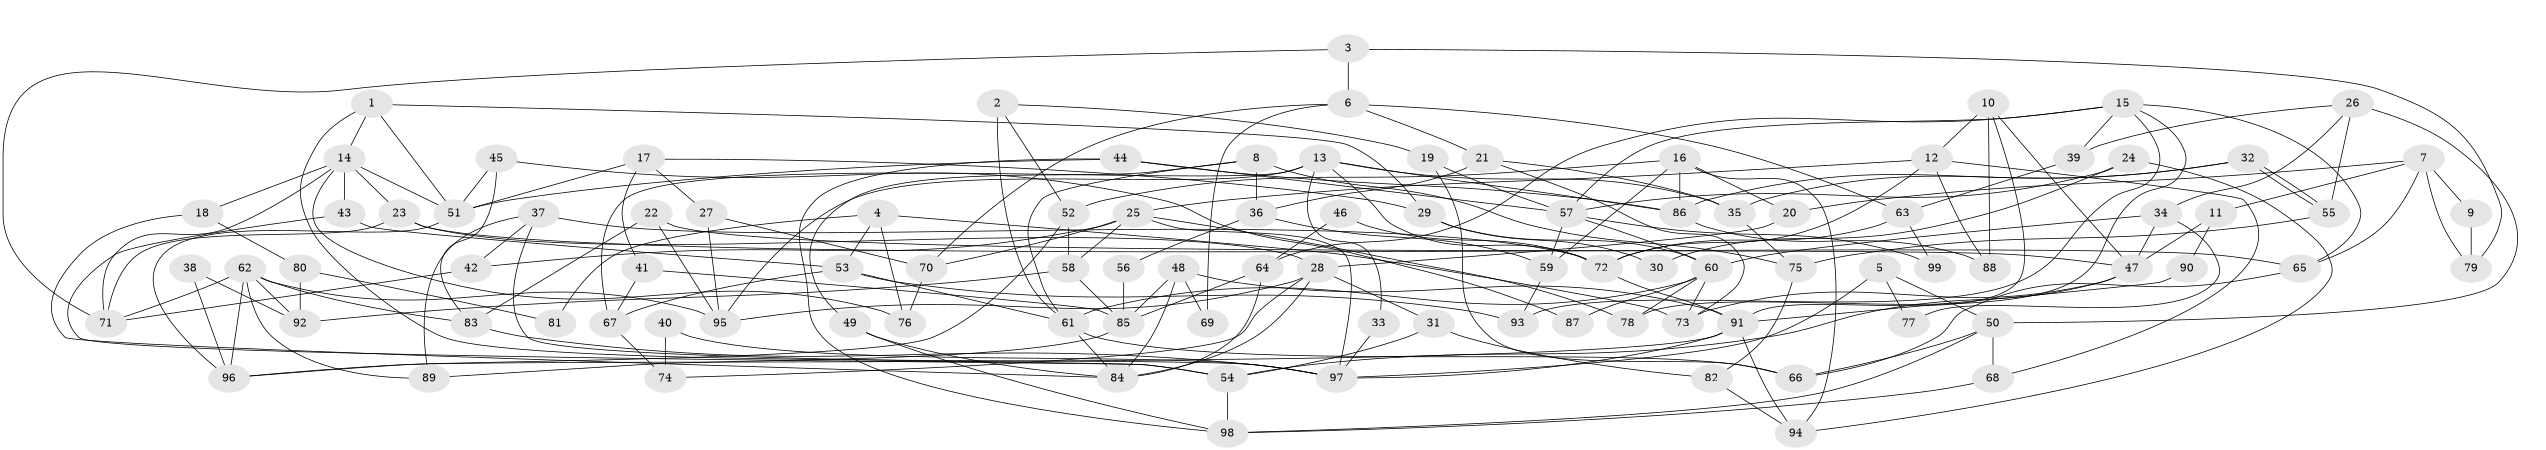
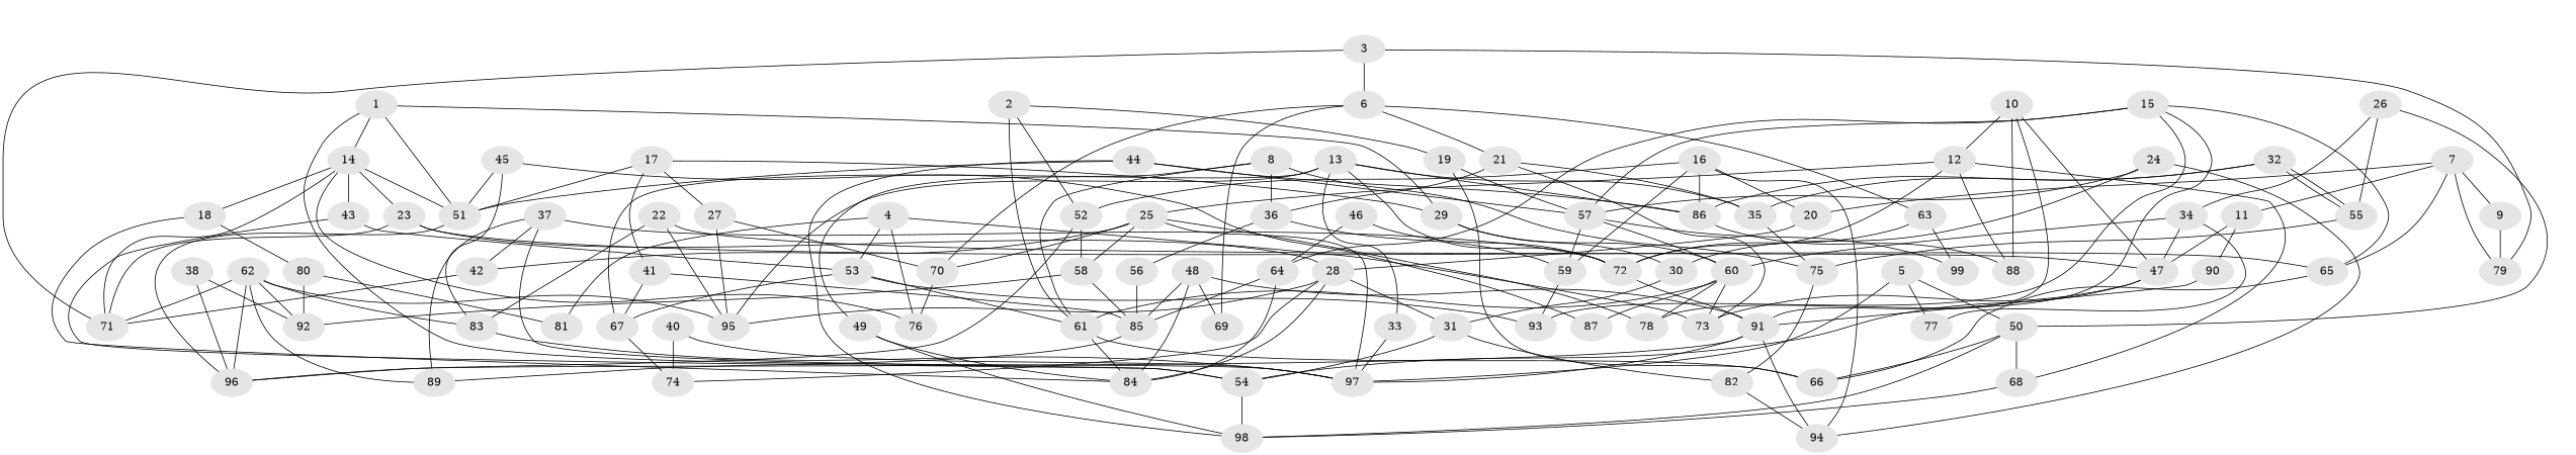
  graph {
    node [color=gray90 style=filled]
    1
    14
    29
    51
    97
    71
    76
    18
    23
    43
    30
    60
    96
    2
    19
    52
    61
    57
    66
    58
    84
    3
    6
    79
    21
    63
    69
    70
    4
    53
    73
    81
    67
    93
    5
    50
    77
    68
    98
    36
    35
    72
    99
    7
    9
    11
    20
    65
    47
    90
    28
    8
    49
    75
    59
    56
    82
    10
    12
    88
    91
    25
    54
    94
    78
    42
    13
    33
    86
    95
    74
    80
    15
-   39
    64
    85
    16
    17
    27
    41
    92
    31
    22
    83
    24
    26
    34
    55
    87
    32
    37
    89
    38
    40
    44
    45
    46
    48
    62
    1 -- 14
    1 -- 29
    1 -- 51
    1 -- 97
    14 -- 51
    14 -- 71
    14 -- 76
    14 -- 18
    14 -- 23
    14 -- 43
    29 -- 30
    29 -- 60
    51 -- 96
    18 -- 84
    18 -- 80
    23 -- 71
    23 -- 65
    23 -- 28
    43 -- 53
    43 -- 54
+   30 -- 31
    60 -- 61
    60 -- 73
    60 -- 78
    60 -- 87
    2 -- 19
    2 -- 52
    2 -- 61
    19 -- 57
    19 -- 66
    52 -- 96
    52 -- 58
    61 -- 66
    61 -- 84
    57 -- 60
    57 -- 99
    57 -- 59
    58 -- 85
    58 -- 92
    3 -- 71
    3 -- 6
    3 -- 79
    6 -- 21
    6 -- 63
    6 -- 69
    6 -- 70
    21 -- 73
    21 -- 36
    21 -- 35
    63 -- 72
    63 -- 99
    70 -- 76
    4 -- 76
    4 -- 53
    4 -- 73
    4 -- 81
    53 -- 61
    53 -- 67
    53 -- 93
    67 -- 74
    5 -- 97
    5 -- 50
    5 -- 77
    50 -- 66
    50 -- 68
    50 -- 98
    68 -- 98
    36 -- 59
    36 -- 56
    35 -- 75
    72 -- 91
    7 -- 79
    7 -- 9
    7 -- 11
    7 -- 20
    7 -- 65
    9 -- 79
    11 -- 47
    11 -- 90
    20 -- 28
    65 -- 66
    47 -- 73
    47 -- 54
    90 -- 91
    28 -- 84
    28 -- 95
    28 -- 74
    28 -- 31
    8 -- 61
    8 -- 36
    8 -- 49
    8 -- 75
    49 -- 84
    49 -- 98
    75 -- 82
    59 -- 93
    56 -- 85
    82 -- 94
    10 -- 47
    10 -- 12
    10 -- 88
    10 -- 91
    12 -- 68
    12 -- 72
    12 -- 88
    12 -- 25
    91 -- 97
    91 -- 96
    91 -- 94
    25 -- 97
    25 -- 58
    25 -- 70
    25 -- 78
    25 -- 42
    54 -- 98
    42 -- 71
    13 -- 67
    13 -- 35
    13 -- 72
    13 -- 33
    13 -- 86
    13 -- 95
    33 -- 97
    86 -- 88
    80 -- 81
    80 -- 92
    15 -- 57
    15 -- 93
    15 -- 65
    15 -- 78
-   15 -- 39
    15 -- 64
-   39 -- 63
    64 -- 84
    64 -- 85
    85 -- 89
    16 -- 52
    16 -- 20
    16 -- 59
    16 -- 94
    16 -- 86
    17 -- 29
    17 -- 51
    17 -- 27
    17 -- 41
    27 -- 70
    27 -- 95
    41 -- 67
    41 -- 85
    31 -- 82
    31 -- 54
    22 -- 47
    22 -- 95
    22 -- 83
    83 -- 97
    24 -- 30
    24 -- 57
    24 -- 94
    26 -- 50
-   26 -- 39
    26 -- 34
    26 -- 55
    34 -- 60
    34 -- 77
    34 -- 47
    55 -- 75
    32 -- 35
    32 -- 86
    32 -- 55
    32 -- 55
    37 -- 72
    37 -- 54
    37 -- 42
    37 -- 89
    38 -- 96
    38 -- 92
    40 -- 97
    40 -- 74
    44 -- 51
    44 -- 57
    44 -- 98
    44 -- 86
    45 -- 51
    45 -- 83
    45 -- 87
    46 -- 72
    46 -- 64
    48 -- 84
    48 -- 69
    48 -- 91
    48 -- 85
    62 -- 71
    62 -- 96
    62 -- 95
    62 -- 92
    62 -- 83
    62 -- 89
  }
